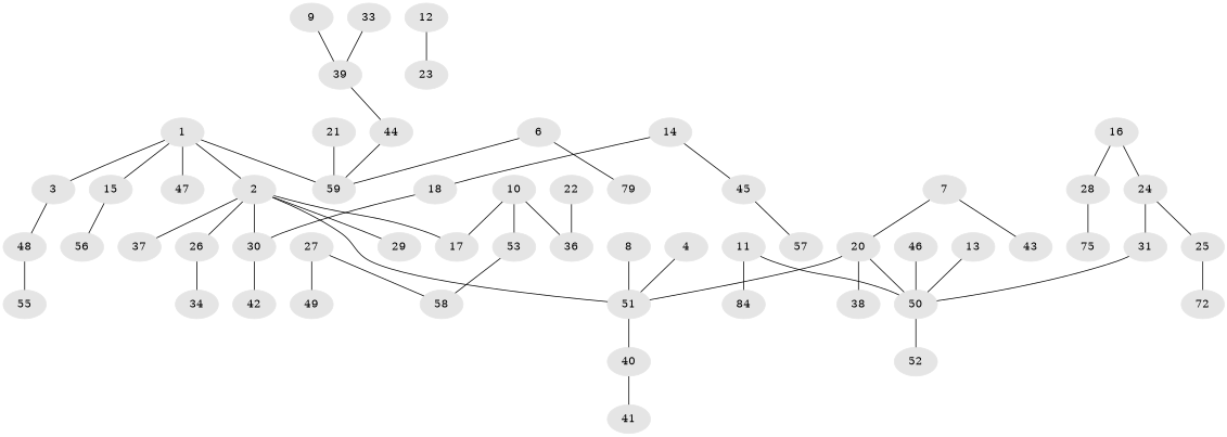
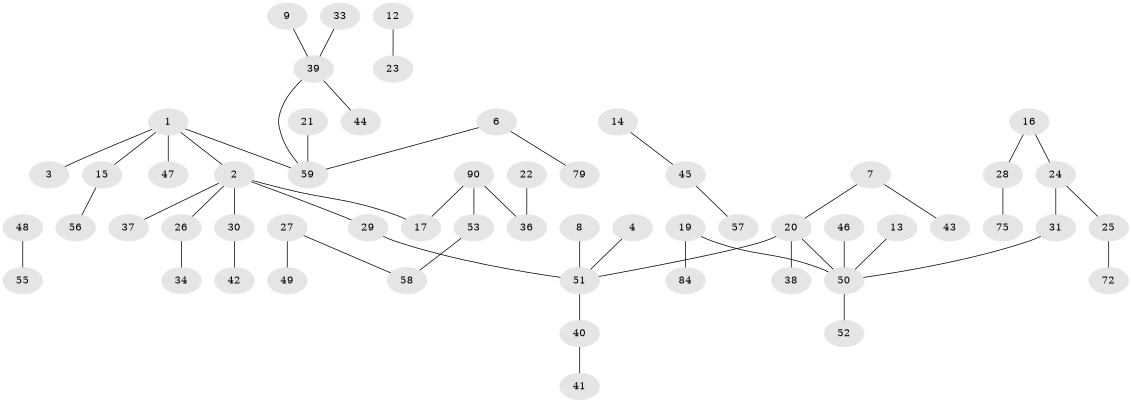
  graph {
    node [color=gray90 style=filled]
    edge [weight=1.0]
    1
    2
    3
    15
    47
    59
    17
    26
    29
    37
    51
    30
    48
    56
-   18
    34
    40
    55
    4
    39
    44
    6
    n23 [label=79]
    7
    20
    43
    50
    38
    8
    41
    9
-   10
+   10 [label=90]
    36
    53
    58
-   11
+   11 [label=19]
    n37 [label=84]
    52
    12
    23
    13
    14
    45
    57
    16
    24
    28
    25
    31
    n50 [label=75]
    42
    21
    22
    n54 [label=72]
    27
    49
    33
    46
    1 -- 2
    1 -- 3
    1 -- 15
    1 -- 47
    1 -- 59
    2 -- 17
    2 -- 26
    2 -- 29
    2 -- 37
-   2 -- 51
+   29 -- 51
    2 -- 30
-   3 -- 48
    15 -- 56
    26 -- 34
    51 -- 40
    30 -- 42
    48 -- 55
-   18 -- 30
    40 -- 41
    4 -- 51
-   44 -- 59
+   39 -- 59
    39 -- 44
    6 -- 59
    6 -- n23
    7 -- 20
    7 -- 43
    20 -- 51
    20 -- 50
    20 -- 38
    50 -- 52
    8 -- 51
    9 -- 39
    10 -- 17
    10 -- 36
    10 -- 53
    53 -- 58
    11 -- 50
    11 -- n37
    12 -- 23
    13 -- 50
-   14 -- 18
    14 -- 45
    45 -- 57
    16 -- 24
    16 -- 28
    24 -- 25
    24 -- 31
    28 -- n50
    25 -- n54
    31 -- 50
    21 -- 59
    22 -- 36
    27 -- 58
    27 -- 49
    33 -- 39
    46 -- 50
  }
